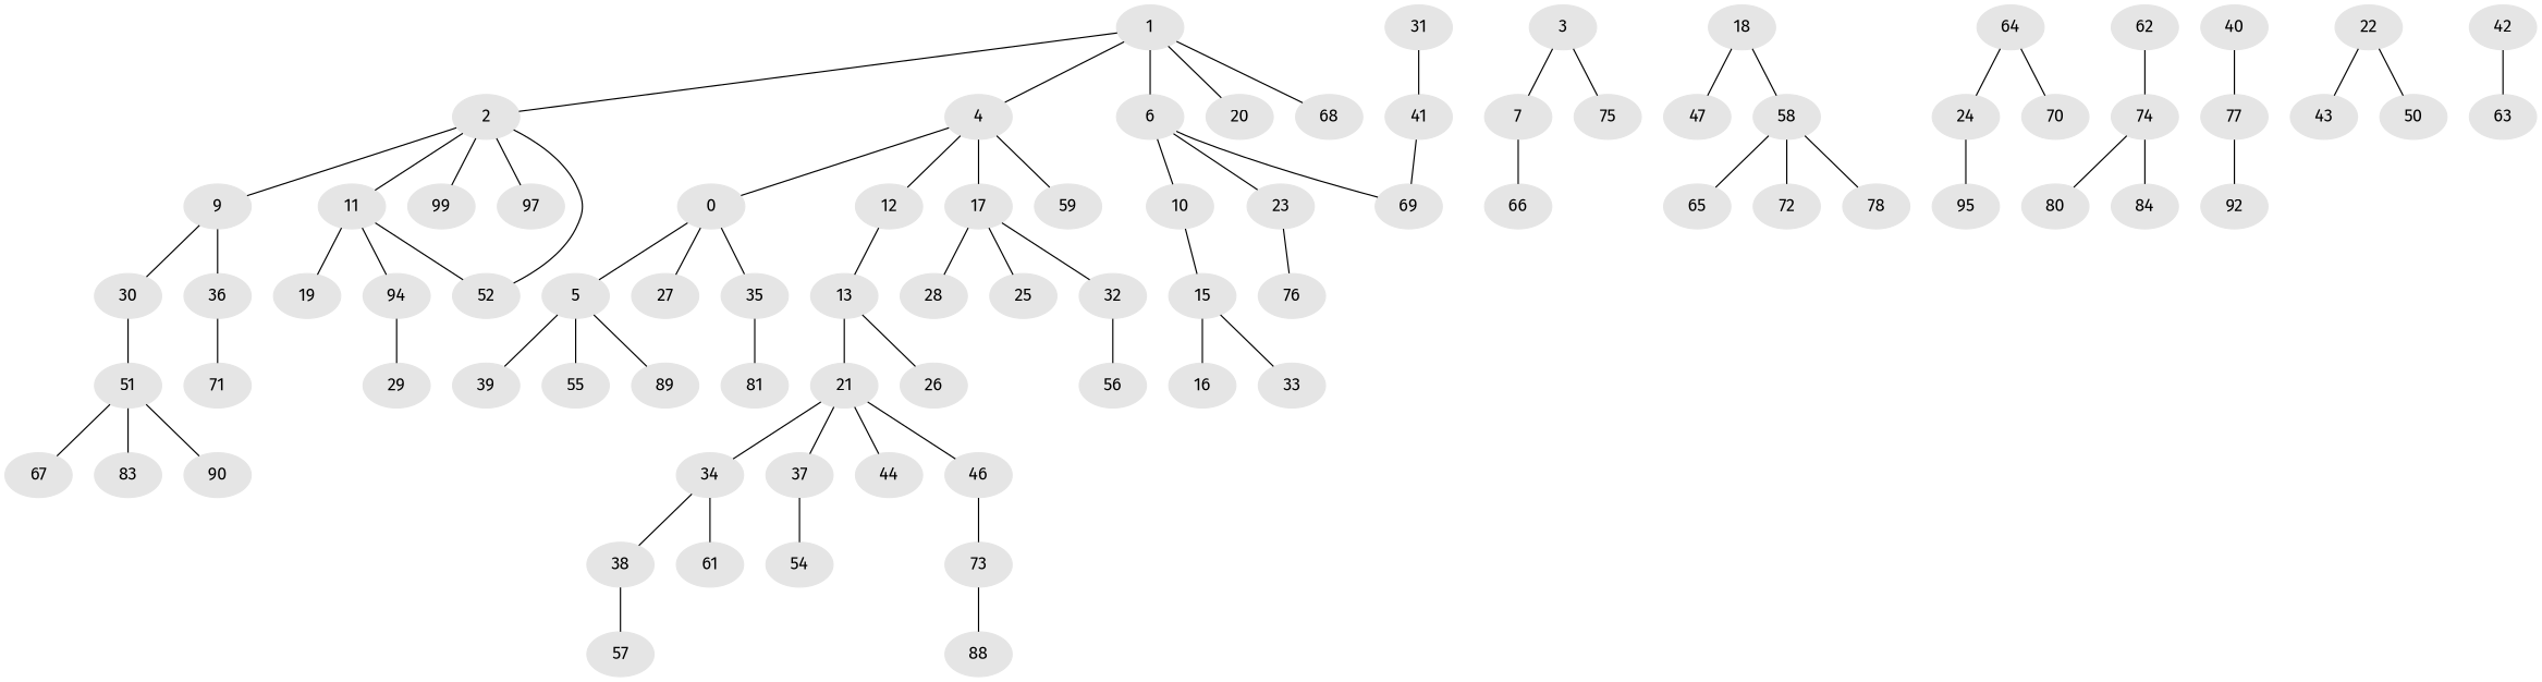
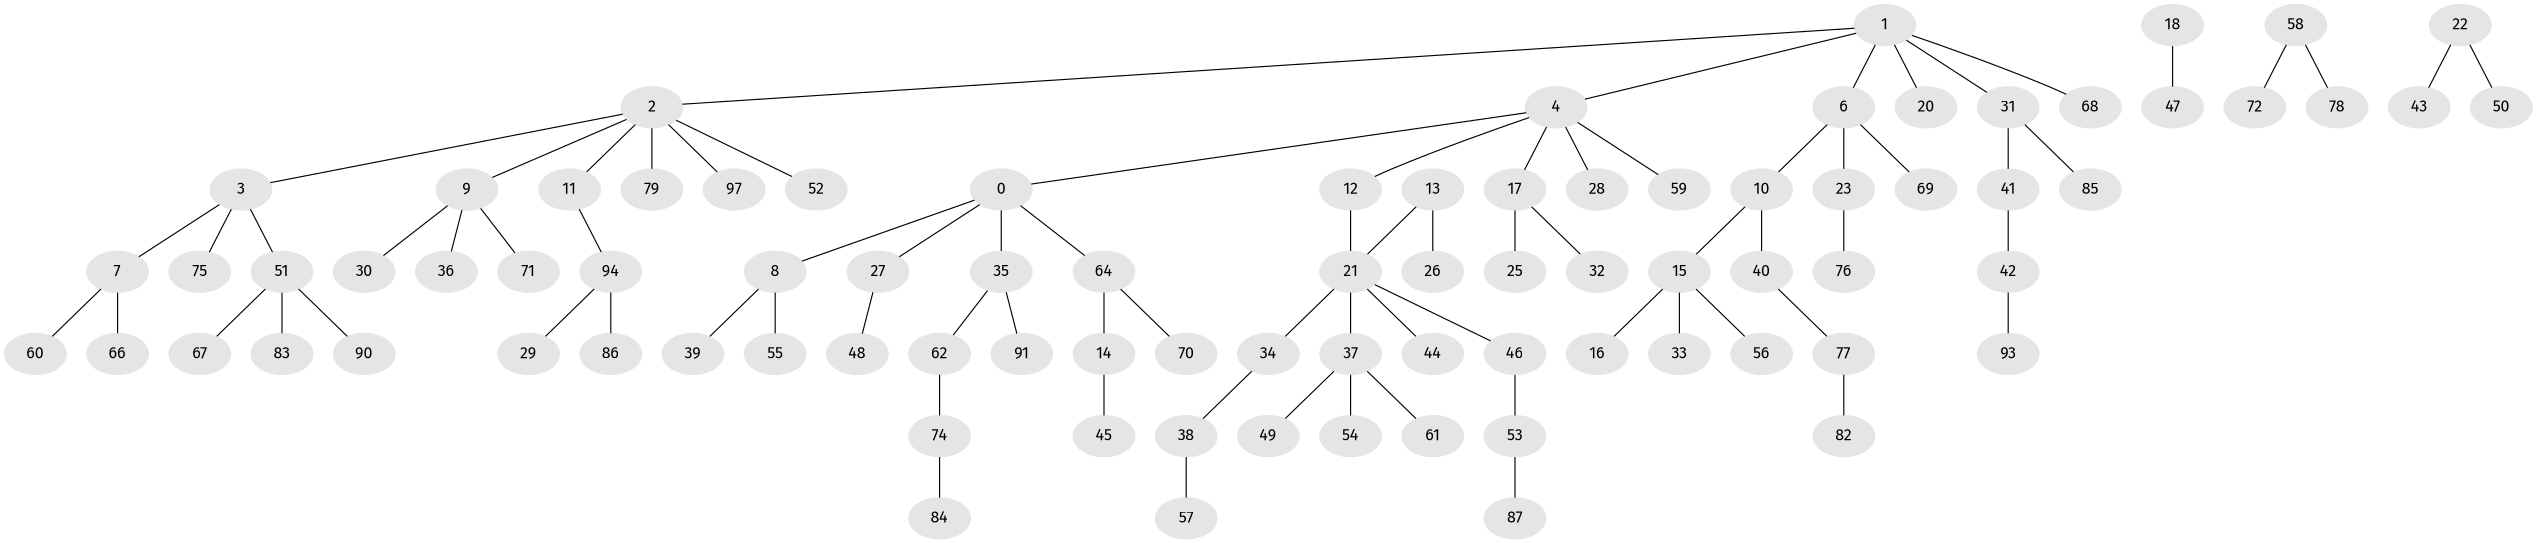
  graph {
    fontname="Fira Sans"
    node [color=gray90 fontname="Fira Sans" style=filled]
    edge [fontname="Fira Sans"]
    1
    2
    4
    6
    20
    31
    68
    3
    9
    11
-   79 [label=99]
+   79
    n12 [label=97]
    52
    n14 [label=0]
    12
    17
    28
    59
    10
    23
    69
    41
+   85
    7
    75
    30
    36
-   19
    n29 [label=94]
    18
    47
    58
+   60
    66
-   8 [label=5]
+   8
    27
    35
    64
    13
    25
    32
    39
    55
-   89
+   48
    62
-   81
-   14 [label=24]
+   81 [label=91]
+   14
    70
    15
    40
    76
    51
    71
    16
    33
    56
    77
    22
    43
    50
    29
+   86
    21
    26
-   45 [label=95]
+   45
    34
    37
    44
    46
-   65
    72
    78
    38
+   49
    54
    61
-   73
+   73 [label=53]
    67
    83
    90
    42
    57
    74
-   82 [label=92]
-   63
-   88
-   80
+   82
+   63 [label=93]
+   88 [label=87]
    84
    1 -- 2
    1 -- 4
    1 -- 6
    1 -- 20
+   1 -- 31
    1 -- 68
+   2 -- 3
    2 -- 9
    2 -- 11
    2 -- 79
    2 -- n12
    2 -- 52
    4 -- n14
    4 -- 12
    4 -- 17
-   17 -- 28
+   4 -- 28
    4 -- 59
    6 -- 10
    6 -- 23
    6 -- 69
    31 -- 41
+   31 -- 85
    3 -- 7
    3 -- 75
    9 -- 30
    9 -- 36
-   11 -- 52
-   11 -- 19
    11 -- n29
    n14 -- 8
    n14 -- 27
    n14 -- 35
-   12 -- 13
+   n14 -- 64
+   12 -- 21
    17 -- 25
    17 -- 32
    10 -- 15
+   10 -- 40
    23 -- 76
-   41 -- 69
+   41 -- 42
+   7 -- 60
    7 -- 66
-   30 -- 51
-   36 -- 71
+   3 -- 51
+   9 -- 71
    n29 -- 29
+   n29 -- 86
    18 -- 47
-   18 -- 58
-   58 -- 65
    58 -- 72
    58 -- 78
    8 -- 39
    8 -- 55
-   8 -- 89
+   27 -- 48
+   35 -- 62
    35 -- 81
    64 -- 14
    64 -- 70
    13 -- 21
    13 -- 26
    62 -- 74
    14 -- 45
    15 -- 16
    15 -- 33
-   32 -- 56
+   15 -- 56
    40 -- 77
    51 -- 67
    51 -- 83
    51 -- 90
    77 -- 82
    22 -- 43
    22 -- 50
    21 -- 34
    21 -- 37
    21 -- 44
    21 -- 46
    34 -- 38
+   37 -- 49
    37 -- 54
-   34 -- 61
+   37 -- 61
    46 -- 73
    38 -- 57
    73 -- 88
    42 -- 63
-   74 -- 80
    74 -- 84
  }
